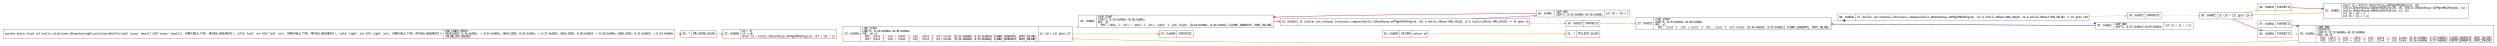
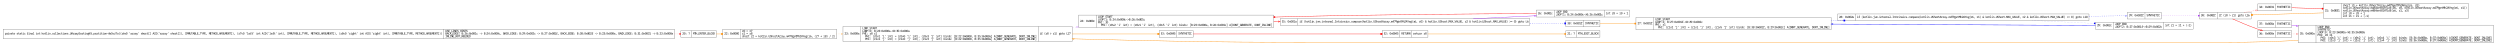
  digraph {
    fontname="IBM Plex Mono"
    rankdir=LR
    node [fontname="IBM Plex Mono" shape=record]
    edge [arrowhead=onormal color=red fontname="IBM Plex Mono" style=bold]
    n1 [label="{20\:\ ?|MTH_ENTER_BLOCK\l}"]
    n2 [label="{22\:\ 0x0000|r0 = r7\lr1 = r8\lshort r2 = kotlin.UShortArray.m479getMh2AYeg(r6, (r7 + r8) \/ 2)\l}"]
    n3 [label="{23\:\ 0x000a|LOOP_START\lLOOP:0: B:23:0x000a\-\>B:35:0x000a\lPHI: r0 r1 \l  PHI: (r0v1 'i' int) = (r0v0 'i' int), (r0v3 'i' int) binds: [B:22:0x0000, B:35:0x000a] A[DONT_GENERATE, DONT_INLINE]\l  PHI: (r1v1 'j' int) = (r1v0 'j' int), (r1v3 'j' int) binds: [B:22:0x0000, B:35:0x000a] A[DONT_GENERATE, DONT_INLINE]\l|if (r0 \> r1) goto L17\l}"]
    n4 [label="{24\:\ 0x000c|LOOP_START\lLOOP:1: B:24:0x000c\-\>B:26:0x001c\lPHI: r0 \l  PHI: (r0v2 'i' int) = (r0v1 'i' int), (r0v5 'i' int) binds: [B:23:0x000a, B:26:0x001c] A[DONT_GENERATE, DONT_INLINE]\l}"]
    n5 [label="{33\:\ 0x0045|SYNTHETIC\l}"]
    n6 [label="{25\:\ 0x001a|if (kotlin.jvm.internal.Intrinsics.compare(kotlin.UShortArray.m479getMh2AYeg(r6, r0) & kotlin.UShort.MAX_VALUE, r2 & kotlin.UShort.MAX_VALUE) \>= 0) goto L6\l}"]
    n7 [label="{32\:\ 0x0045|RETURN\l|return r0\l}"]
    n8 [label="{26\:\ 0x001c|LOOP_END\lLOOP:1: B:24:0x000c\-\>B:26:0x001c\l|int r0 = r0 + 1\l}"]
    n9 [label="{38\:\ 0x001f|SYNTHETIC\l}"]
    n10 [label="{27\:\ 0x001f|LOOP_START\lLOOP:2: B:27:0x001f\-\>B:29:0x002c\lPHI: r1 \l  PHI: (r1v2 'j' int) = (r1v1 'j' int), (r1v5 'j' int) binds: [B:38:0x001f, B:29:0x002c] A[DONT_GENERATE, DONT_INLINE]\l}"]
    n11 [label="{28\:\ 0x002a|if (kotlin.jvm.internal.Intrinsics.compare(kotlin.UShortArray.m479getMh2AYeg(r6, r1) & kotlin.UShort.MAX_VALUE, r2 & kotlin.UShort.MAX_VALUE) \<= 0) goto L10\l}"]
    n12 [label="{29\:\ 0x002c|LOOP_END\lLOOP:2: B:27:0x001f\-\>B:29:0x002c\l|int r1 = r1 + (\-1)\l}"]
    n13 [label="{39\:\ 0x002f|SYNTHETIC\l}"]
    n14 [label="{30\:\ 0x002f|if (r0 \> r1) goto L16\l}"]
    n15 [label="{34\:\ 0x0031|SYNTHETIC\l}"]
    n16 [label="{36\:\ 0x000a|SYNTHETIC\l}"]
    n17 [label="{31\:\ 0x0031|short r3 = kotlin.UShortArray.m479getMh2AYeg(r6, r0)\lkotlin.UShortArray.m484set01HTLdE(r6, r0, kotlin.UShortArray.m479getMh2AYeg(r6, r1))\lkotlin.UShortArray.m484set01HTLdE(r6, r1, r3)\lint r0 = r0 + 1\lint r1 = r1 + (\-1)\l}"]
    n18 [label="{35\:\ 0x000a|LOOP_END\lSYNTHETIC\lLOOP:0: B:23:0x000a\-\>B:35:0x000a\lPHI: r0 r1 \l  PHI: (r0v3 'i' int) = (r0v2 'i' int), (r0v4 'i' int) binds: [B:36:0x000a, B:37:0x000a] A[DONT_GENERATE, DONT_INLINE]\l  PHI: (r1v3 'j' int) = (r1v2 'j' int), (r1v4 'j' int) binds: [B:36:0x000a, B:37:0x000a] A[DONT_GENERATE, DONT_INLINE]\l}"]
    n19 [label="{37\:\ 0x000a|SYNTHETIC\l}"]
    n20 [label="{21\:\ ?|MTH_EXIT_BLOCK\l}"]
    n21 [label="{private static final int kotlin.collections.UArraySortingKt.partition\-Aa5vz7o((r6v0 'array' short[] A[D('array' short[]), IMMUTABLE_TYPE, METHOD_ARGUMENT]), (r7v0 'left' int A[D('left' int), IMMUTABLE_TYPE, METHOD_ARGUMENT]), (r8v0 'right' int A[D('right' int), IMMUTABLE_TYPE, METHOD_ARGUMENT]))  | USE_LINES_HINTS\lBACK_EDGE: B:26:0x001c \-\> B:24:0x000c, BACK_EDGE: B:29:0x002c \-\> B:27:0x001f, BACK_EDGE: B:30:0x002f \-\> B:23:0x000a, BACK_EDGE: B:31:0x0031 \-\> B:23:0x000a\lINLINE_NOT_NEEDED\l}"]
    n1 -> n2 [arrowhead=box color=darkorange]
    n2 -> n3 [color=darkorange style=dotted]
    n3 -> n4 [color=purple style=dotted]
    n3 -> n5 [arrowhead=box color=darkorange]
    n4 -> n6
+   n5 -> n7 [arrowhead=box]
    n6 -> n8 [color=purple]
-   n6 -> n9 [color=blue style=dashed]
+   n6 -> n9 [arrowhead=box color=blue style=dashed]
    n7 -> n20 [arrowhead=dot color=darkorange]
    n8 -> n4 [arrowhead=dot]
    n9 -> n10 [arrowhead=dot color=darkorange]
    n10 -> n11 [arrowhead=box color=blue style=dashed]
    n11 -> n12 [arrowhead=dot color=blue style=dotted]
    n11 -> n13 [color=blue style=dashed]
    n12 -> n10 [color=blue]
-   n13 -> n14 [color=purple style=dashed]
+   n13 -> n14 [arrowhead=dot color=purple style=dashed]
    n14 -> n15 [style=dashed]
    n14 -> n16
    n15 -> n17 [arrowhead=dot]
    n16 -> n18 [style=dotted]
    n17 -> n14 [arrowhead=box color=darkorange]
    n18 -> n3 [color=darkorange]
-   n19 -> n18 [arrowhead=box color=purple]
+   n19 -> n18 [color=purple]
    n21 -> n1 [arrowhead=dot style=dotted]
  }
